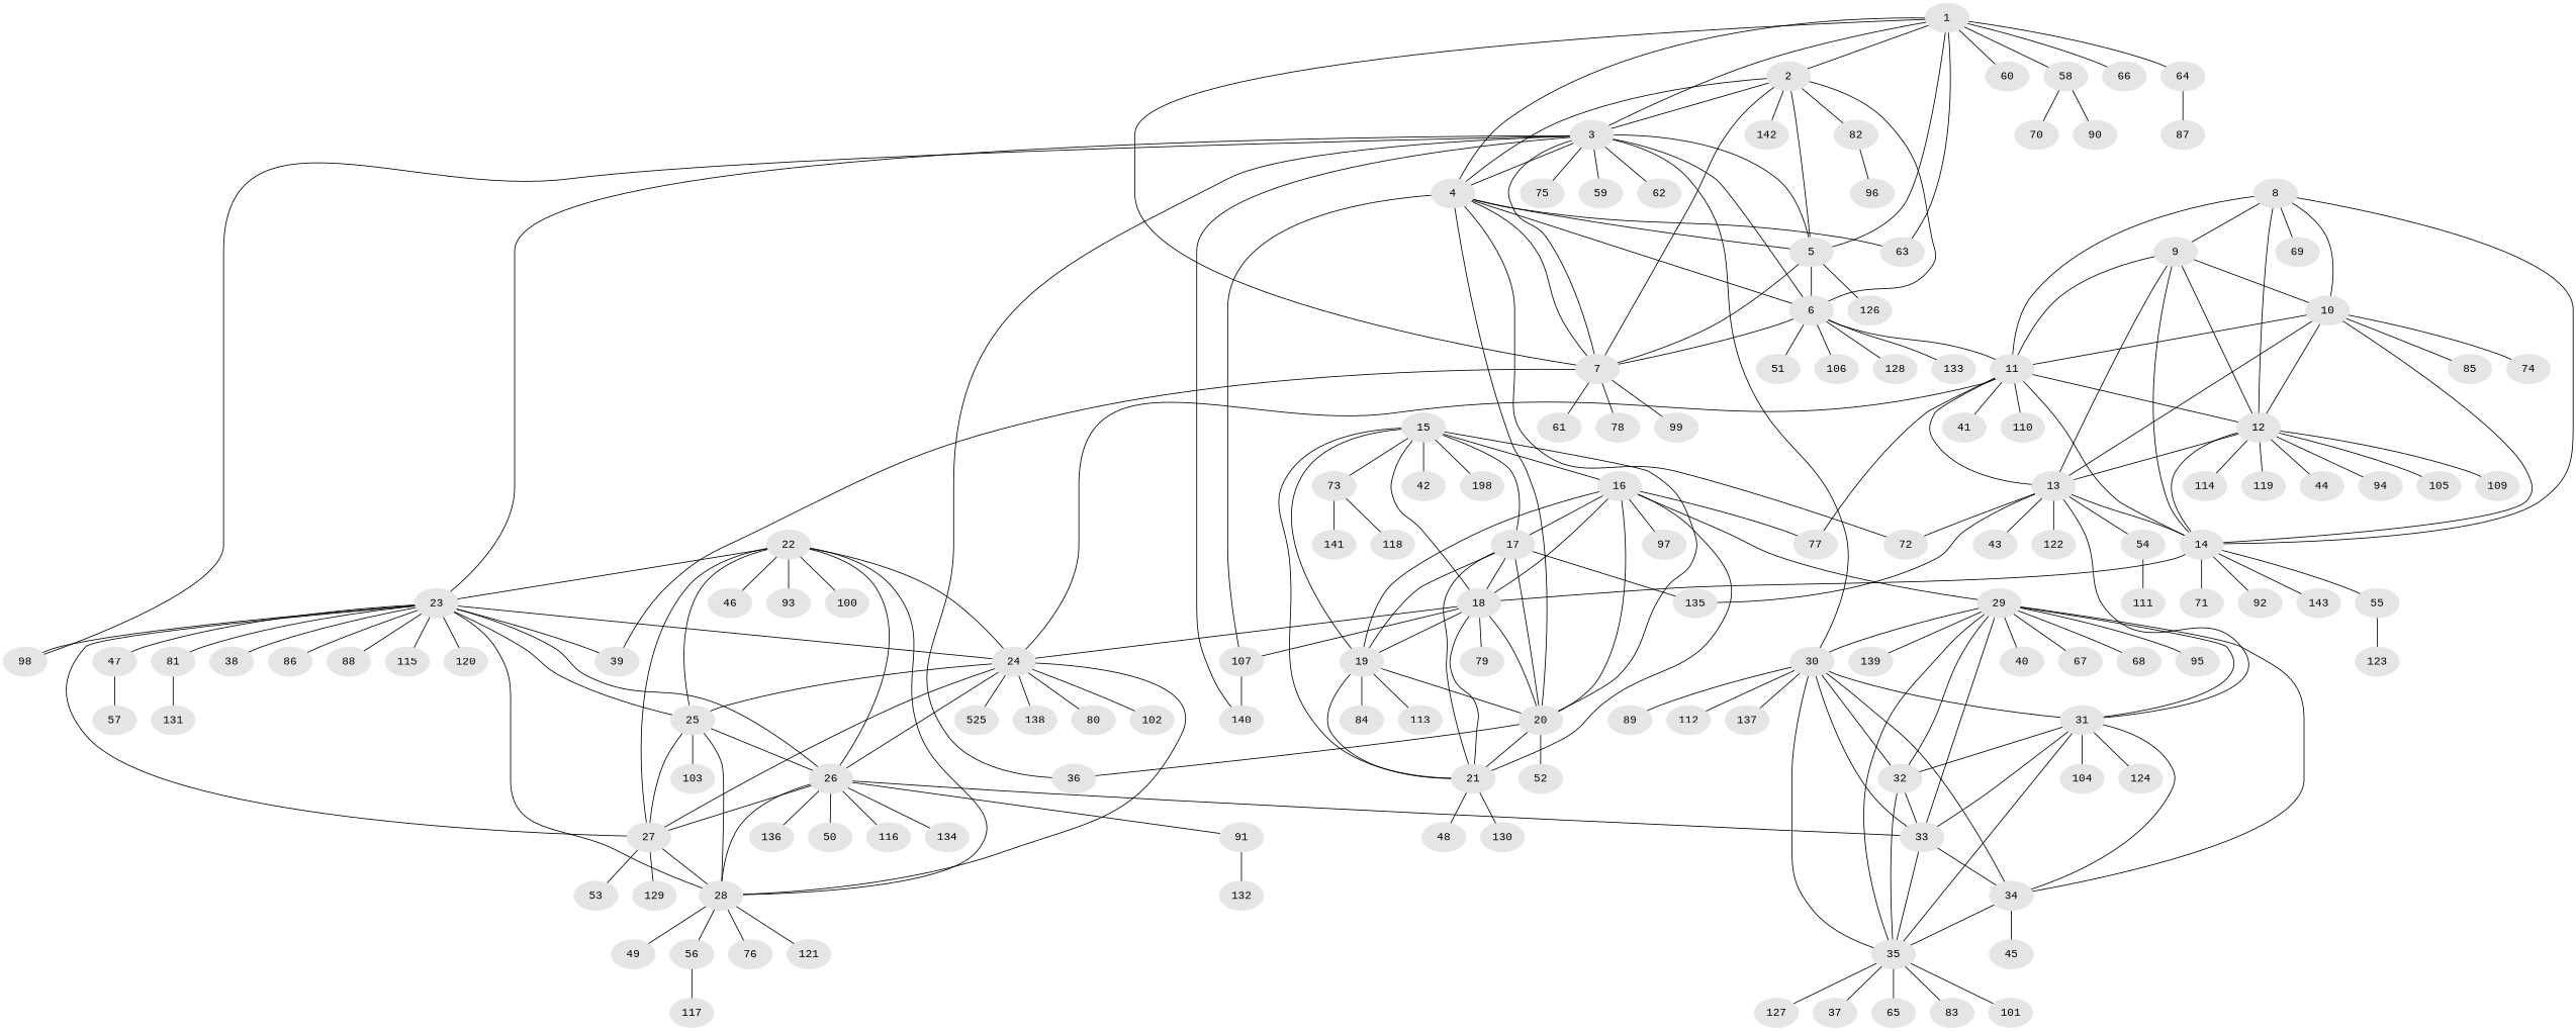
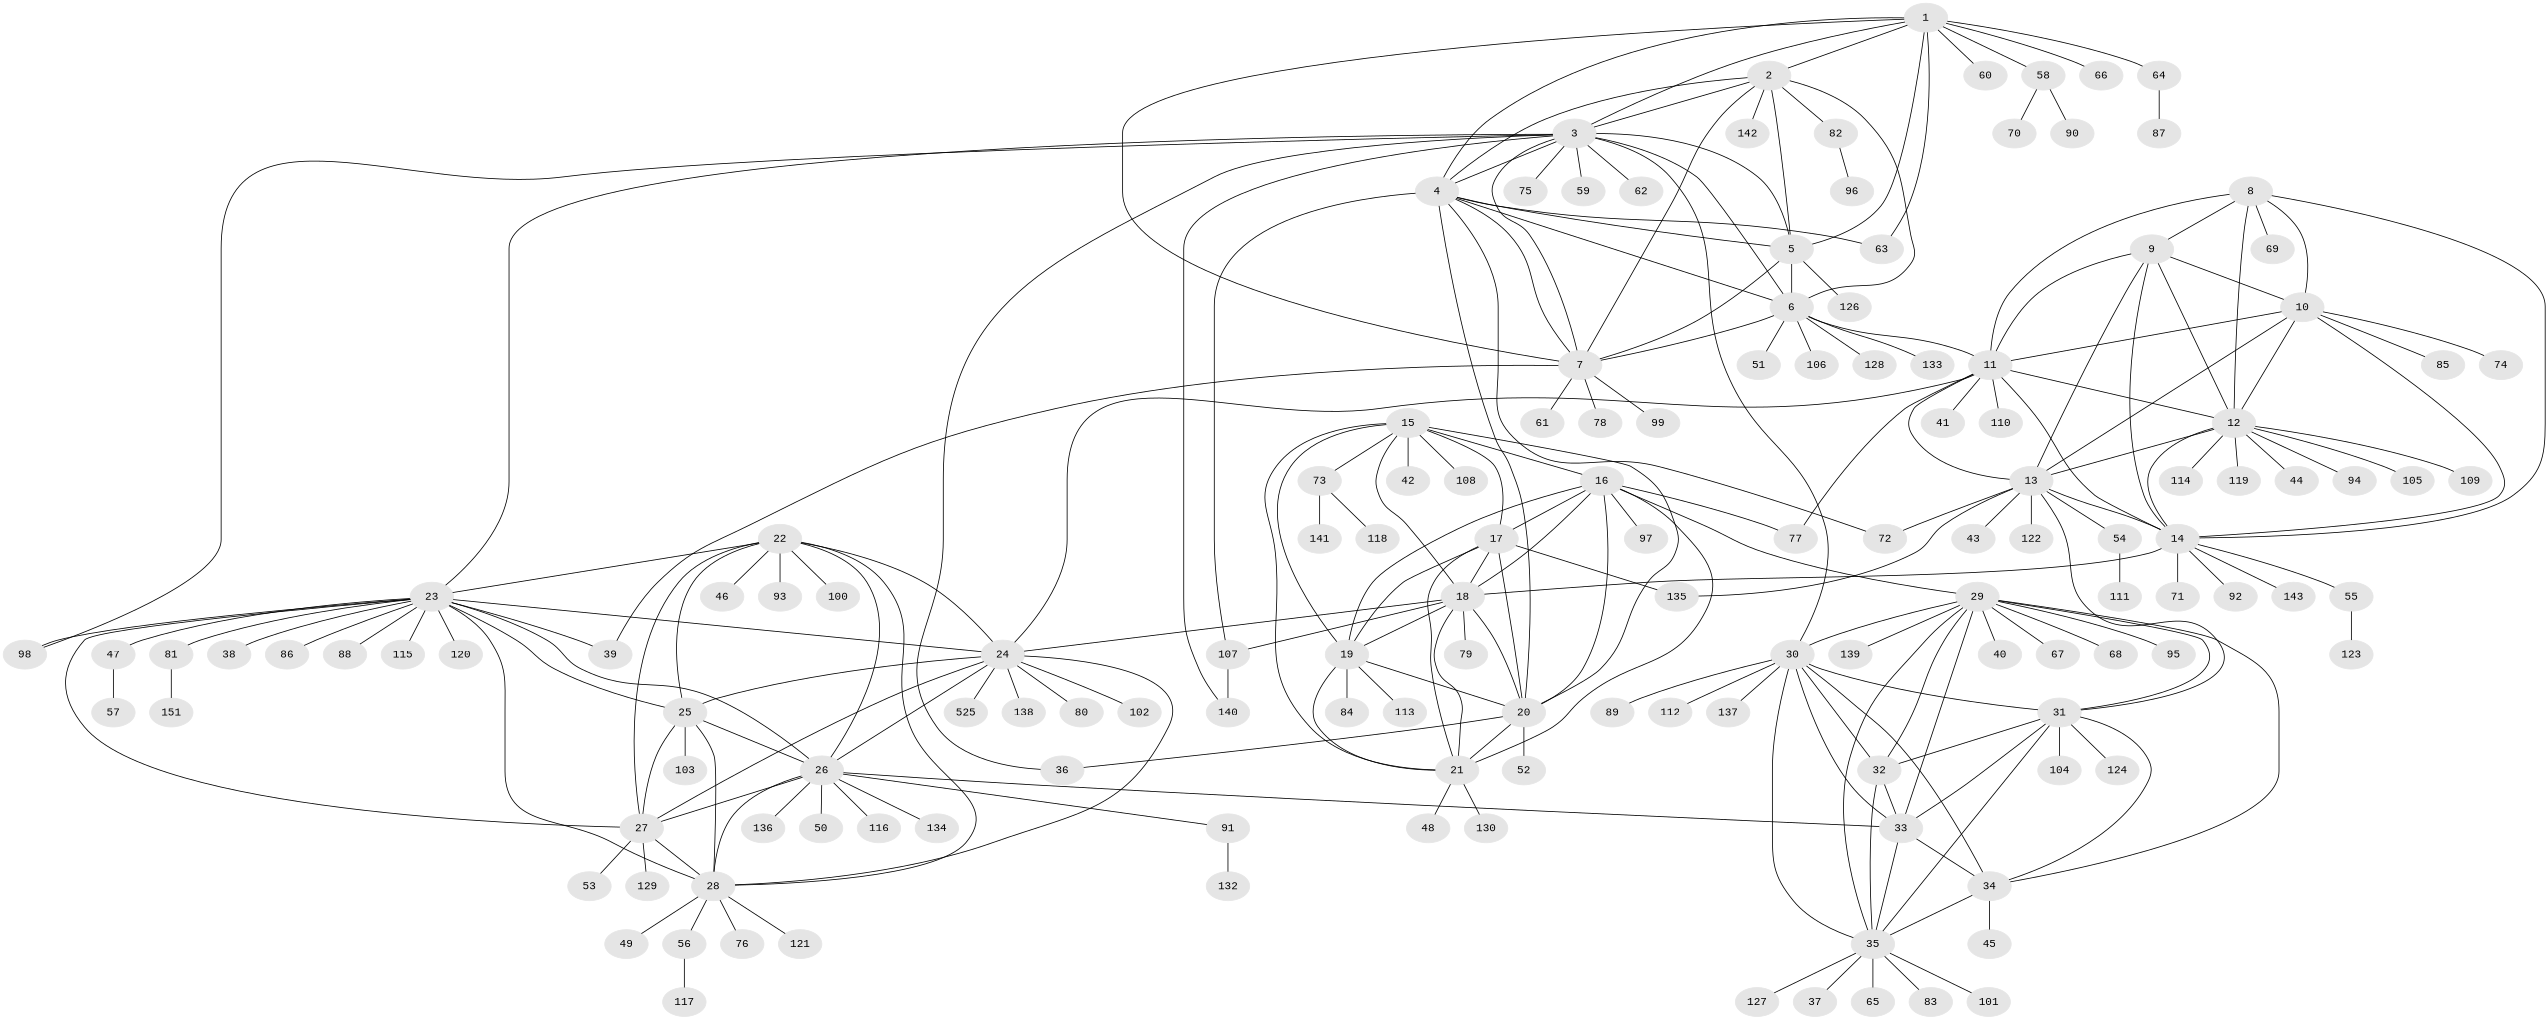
  graph {
    fontname="Liberation Mono"
    node [color=gray90 fontname="Liberation Mono" style=filled]
    edge [fontname="Liberation Mono"]
    1
    2
    3
    4
    5
    7
    58
    60
    64
    66
    63
    6
    82
    142
    23
    30
    36
    59
    62
    75
    98
    140
    20
    72
    107
    126
    11
    51
    106
    128
    133
    39
    61
    78
    99
    70
    90
    87
    96
    24
    25
    26
    27
    28
    38
    47
    81
    86
    88
    115
    120
    31
    33
    32
    34
    35
    89
    112
    137
    21
    52
    12
    13
    14
    41
    77
    110
    8
    9
    10
    69
    74
    85
    44
    94
    105
    109
    114
    119
    43
    54
    122
    135
    18
    55
    71
    92
    143
    80
    102
    n91 [label=525]
    138
    104
    124
    111
    19
    79
    123
    15
    16
    17
    42
    73
-   108 [label=198]
+   108
    29
    97
    84
    113
    48
    130
    118
    141
    40
    67
    68
    95
    139
    22
    46
    93
    100
    103
    50
    91
    116
    134
    136
    53
    129
    49
    56
    76
    121
    57
-   131
+   131 [label=151]
    132
    117
    45
    37
    65
    83
    101
    127
    1 -- 2
    1 -- 3
    1 -- 4
    1 -- 5
    1 -- 7
    1 -- 58
    1 -- 60
    1 -- 64
    1 -- 66
    1 -- 63
    2 -- 3
    2 -- 4
    2 -- 5
    2 -- 7
    2 -- 6
    2 -- 82
    2 -- 142
    3 -- 4
    3 -- 5
    3 -- 7
    3 -- 6
    3 -- 23
    3 -- 30
    3 -- 36
    3 -- 59
    3 -- 62
    3 -- 75
    3 -- 98
    3 -- 140
    4 -- 5
    4 -- 7
    4 -- 63
    4 -- 6
    4 -- 20
    4 -- 72
    4 -- 107
    5 -- 7
    5 -- 6
    5 -- 126
    7 -- 39
    7 -- 61
    7 -- 78
    7 -- 99
    58 -- 70
    58 -- 90
    64 -- 87
    6 -- 7
    6 -- 11
    6 -- 51
    6 -- 106
    6 -- 128
    6 -- 133
    82 -- 96
    23 -- 98
    23 -- 39
    23 -- 24
    23 -- 25
    23 -- 26
    23 -- 27
    23 -- 28
    23 -- 38
    23 -- 47
    23 -- 81
    23 -- 86
    23 -- 88
    23 -- 115
    23 -- 120
    30 -- 31
    30 -- 33
    30 -- 32
    30 -- 34
    30 -- 35
    30 -- 89
    30 -- 112
    30 -- 137
    20 -- 36
    20 -- 21
    20 -- 52
    107 -- 140
    11 -- 24
    11 -- 12
    11 -- 13
    11 -- 14
    11 -- 41
    11 -- 77
    11 -- 110
    24 -- 25
    24 -- 26
    24 -- 27
    24 -- 28
    24 -- 80
    24 -- 102
    24 -- n91
    24 -- 138
    25 -- 26
    25 -- 27
    25 -- 28
    25 -- 103
    26 -- 27
    26 -- 28
    26 -- 33
    26 -- 50
    26 -- 91
    26 -- 116
    26 -- 134
    26 -- 136
    27 -- 28
    27 -- 53
    27 -- 129
    28 -- 49
    28 -- 56
    28 -- 76
    28 -- 121
    47 -- 57
    81 -- 131
    31 -- 33
    31 -- 32
    31 -- 34
    31 -- 35
    31 -- 104
    31 -- 124
    33 -- 34
    33 -- 35
    32 -- 33
    32 -- 35
    34 -- 35
    34 -- 45
    35 -- 37
    35 -- 65
    35 -- 83
    35 -- 101
    35 -- 127
    21 -- 48
    21 -- 130
    12 -- 13
    12 -- 14
    12 -- 44
    12 -- 94
    12 -- 105
    12 -- 109
    12 -- 114
    12 -- 119
    13 -- 72
    13 -- 31
    13 -- 14
    13 -- 43
    13 -- 54
    13 -- 122
    13 -- 135
    14 -- 18
    14 -- 55
    14 -- 71
    14 -- 92
    14 -- 143
    8 -- 11
    8 -- 12
    8 -- 14
    8 -- 9
    8 -- 10
    8 -- 69
    9 -- 11
    9 -- 12
    9 -- 13
    9 -- 14
    9 -- 10
    10 -- 11
    10 -- 12
    10 -- 13
    10 -- 14
    10 -- 74
    10 -- 85
    54 -- 111
    18 -- 20
    18 -- 107
    18 -- 24
    18 -- 21
    18 -- 19
    18 -- 79
    55 -- 123
    19 -- 20
    19 -- 21
    19 -- 84
    19 -- 113
    15 -- 20
    15 -- 21
    15 -- 18
    15 -- 19
    15 -- 16
    15 -- 17
    15 -- 42
    15 -- 73
    15 -- 108
    16 -- 20
    16 -- 21
    16 -- 77
    16 -- 18
    16 -- 19
    16 -- 17
    16 -- 29
    16 -- 97
    17 -- 20
    17 -- 21
    17 -- 135
    17 -- 18
    17 -- 19
    73 -- 118
    73 -- 141
    29 -- 30
    29 -- 31
    29 -- 33
    29 -- 32
    29 -- 34
    29 -- 35
    29 -- 40
    29 -- 67
    29 -- 68
    29 -- 95
    29 -- 139
    22 -- 23
    22 -- 24
    22 -- 25
    22 -- 26
    22 -- 27
    22 -- 28
    22 -- 46
    22 -- 93
    22 -- 100
    91 -- 132
    56 -- 117
  }
